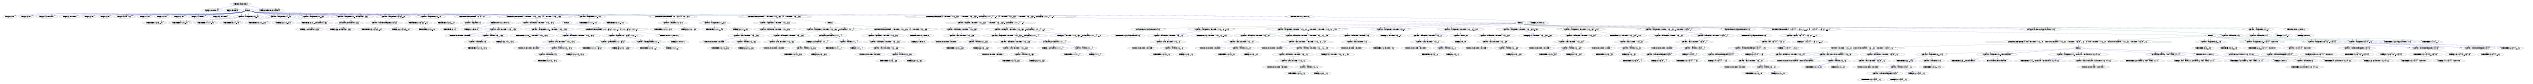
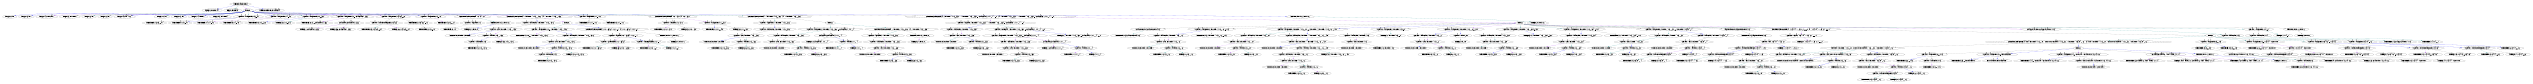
  digraph {
    edge [color=gray40]
    n1 [label="(METHOD,tftp_connect)"]
    n2 [label="(PARAM,_DWORD *a1)"]
    n3 [label="(PARAM,_BYTE *a2)"]
    n4 [label="(BLOCK,,)"]
    n5 [label="(METHOD_RETURN,int __fastcall)"]
    n6 [label="(LOCAL,v2: int)"]
    n7 [label="(LOCAL,v3: int *)"]
    n8 [label="(LOCAL,v4: const char *)"]
    n9 [label="(LOCAL,v5: _DWORD *)"]
    n10 [label="(LOCAL,v6: int)"]
    n11 [label="(LOCAL,v8: int)"]
    n12 [label="(LOCAL,v9: char [ 128 ])"]
-   n13 [label="(LOCAL,v11: int)"]
    n14 [label="(LOCAL,v12: int)"]
    n15 [label="(LOCAL,v13: int)"]
    n16 [label="(LOCAL,v14: _BYTE *)"]
    n17 [label="(LOCAL,v15: _DWORD *)"]
    n18 [label="(<operator>.assignment,v15 = a1)"]
    n19 [label="(<operator>.assignment,v14 = a2)"]
    n20 [label="(<operator>.assignment,v12 = 512)"]
    n21 [label="(<operator>.assignment,v2 = Curl_ccalloc(1, 336))"]
    n22 [label="(<operator>.assignment,v15[188] = v2)"]
    n23 [label="(<operator>.assignment,v13 = v2)"]
    n24 [label="(CONTROL_STRUCTURE,if ( !v2 ),if ( !v2 ))"]
    n25 [label="(CONTROL_STRUCTURE,if ( *(_DWORD *)(*v15 + 1576) ),if ( *(_DWORD *)(*v15 + 1576) ))"]
    n26 [label="(<operator>.assignment,v11 = v12)"]
    n27 [label="(CONTROL_STRUCTURE,if ( v12 < 512 ),if ( v12 < 512 ))"]
    n28 [label="(CONTROL_STRUCTURE,if ( !*(_DWORD *)(v13 + 328) ),if ( !*(_DWORD *)(v13 + 328) ))"]
    n29 [label="(CONTROL_STRUCTURE,if ( *(_DWORD *)(v13 + 332) || (*(_DWORD *)(v13 + 332) = Curl_ccalloc(1, v11 + 4)) != 0 ),if ( *(_DWORD *)(v13 + 332) || (*(_DWORD *)(v13 + 332) = Curl_ccalloc(1, v11 + 4)) != 0 ))"]
    n30 [label="(RETURN,return 27;,return 27;)"]
    n31 [label="(IDENTIFIER,v15,v15 = a1)"]
    n32 [label="(IDENTIFIER,a1,v15 = a1)"]
    n33 [label="(IDENTIFIER,v14,v14 = a2)"]
    n34 [label="(IDENTIFIER,a2,v14 = a2)"]
    n35 [label="(IDENTIFIER,v12,v12 = 512)"]
    n36 [label="(LITERAL,512,v12 = 512)"]
    n37 [label="(IDENTIFIER,v2,v2 = Curl_ccalloc(1, 336))"]
    n38 [label="(Curl_ccalloc,Curl_ccalloc(1, 336))"]
    n39 [label="(<operator>.indirectIndexAccess,v15[188])"]
    n40 [label="(IDENTIFIER,v2,v15[188] = v2)"]
    n41 [label="(IDENTIFIER,v13,v13 = v2)"]
    n42 [label="(<operator>.logicalNot,!v2)"]
    n43 [label="(RETURN,return 27;,return 27;)"]
    n44 [label="(<operator>.indirection,*(_DWORD *)(*v15 + 1576))"]
    n45 [label="(BLOCK,,)"]
    n46 [label="(IDENTIFIER,v11,v11 = v12)"]
    n47 [label="(IDENTIFIER,v12,v11 = v12)"]
    n48 [label="(<operator>.lessThan,v12 < 512)"]
    n49 [label="(<operator>.assignment,v11 = 512)"]
    n50 [label="(<operator>.logicalNot,!*(_DWORD *)(v13 + 328))"]
    n51 [label="(BLOCK,,)"]
    n52 [label="(<operator>.logicalOr,*(_DWORD *)(v13 + 332) || (*(_DWORD *)(v13 + 332) = Curl_ccalloc(1, v11 + 4)) != 0)"]
    n53 [label="(BLOCK,,)"]
    n54 [label="(LITERAL,27,return 27;)"]
    n55 [label="(LITERAL,1,Curl_ccalloc(1, 336))"]
    n56 [label="(LITERAL,336,Curl_ccalloc(1, 336))"]
    n57 [label="(IDENTIFIER,v15,v15[188] = v2)"]
    n58 [label="(LITERAL,188,v15[188] = v2)"]
    n59 [label="(IDENTIFIER,v2,v13 = v2)"]
    n60 [label="(IDENTIFIER,v2,!v2)"]
    n61 [label="(LITERAL,27,return 27;)"]
    n62 [label="(<operator>.cast,(_DWORD *)(*v15 + 1576))"]
    n63 [label="(<operator>.assignment,v12 = *(_DWORD *)(*v15 + 1576))"]
    n64 [label="(CONTROL_STRUCTURE,if ( v12 > 65464 || v12 <= 7 ),if ( v12 > 65464 || v12 <= 7 ))"]
    n65 [label="(UNKNOWN,_DWORD *,_DWORD *)"]
    n66 [label="(<operator>.addition,*v15 + 1576)"]
    n67 [label="(<operator>.indirection,*v15)"]
    n68 [label="(LITERAL,1576,*v15 + 1576)"]
    n69 [label="(IDENTIFIER,v15,*v15 + 1576)"]
    n70 [label="(IDENTIFIER,v12,v12 = *(_DWORD *)(*v15 + 1576))"]
    n71 [label="(<operator>.indirection,*(_DWORD *)(*v15 + 1576))"]
    n72 [label="(<operator>.logicalOr,v12 > 65464 || v12 <= 7)"]
    n73 [label="(RETURN,return 71;,return 71;)"]
    n74 [label="(<operator>.cast,(_DWORD *)(*v15 + 1576))"]
    n75 [label="(UNKNOWN,_DWORD *,_DWORD *)"]
    n76 [label="(<operator>.addition,*v15 + 1576)"]
    n77 [label="(<operator>.indirection,*v15)"]
    n78 [label="(LITERAL,1576,*v15 + 1576)"]
    n79 [label="(IDENTIFIER,v15,*v15 + 1576)"]
    n80 [label="(<operator>.greaterThan,v12 > 65464)"]
    n81 [label="(<operator>.lessEqualsThan,v12 <= 7)"]
    n82 [label="(LITERAL,71,return 71;)"]
    n83 [label="(IDENTIFIER,v12,v12 > 65464)"]
    n84 [label="(LITERAL,65464,v12 > 65464)"]
    n85 [label="(IDENTIFIER,v12,v12 <= 7)"]
    n86 [label="(LITERAL,7,v12 <= 7)"]
    n87 [label="(IDENTIFIER,v12,v12 < 512)"]
    n88 [label="(LITERAL,512,v12 < 512)"]
    n89 [label="(IDENTIFIER,v11,v11 = 912)"]
    n90 [label="(LITERAL,512,v11 = 512)"]
    n91 [label="(<operator>.indirection,*(_DWORD *)(v13 + 328))"]
    n92 [label="(<operator>.assignment,*(_DWORD *)(v13 + 328) = Curl_ccalloc(1, v11 + 4))"]
    n93 [label="(CONTROL_STRUCTURE,if ( !*(_DWORD *)(v13 + 328) ),if ( !*(_DWORD *)(v13 + 328) ))"]
    n94 [label="(<operator>.cast,(_DWORD *)(v13 + 328))"]
    n95 [label="(UNKNOWN,_DWORD *,_DWORD *)"]
    n96 [label="(<operator>.addition,v13 + 328)"]
    n97 [label="(IDENTIFIER,v13,v13 + 328)"]
    n98 [label="(LITERAL,328,v13 + 328)"]
    n99 [label="(<operator>.indirection,*(_DWORD *)(v13 + 328))"]
    n100 [label="(Curl_ccalloc,Curl_ccalloc(1, v11 + 4))"]
    n101 [label="(<operator>.logicalNot,!*(_DWORD *)(v13 + 328))"]
    n102 [label="(RETURN,return 27;,return 27;)"]
    n103 [label="(<operator>.cast,(_DWORD *)(v13 + 328))"]
    n104 [label="(LITERAL,1,Curl_ccalloc(1, v11 + 4))"]
    n105 [label="(<operator>.addition,v11 + 4)"]
    n106 [label="(UNKNOWN,_DWORD *,_DWORD *)"]
    n107 [label="(<operator>.addition,v13 + 328)"]
    n108 [label="(IDENTIFIER,v13,v13 + 328)"]
    n109 [label="(LITERAL,328,v13 + 328)"]
    n110 [label="(IDENTIFIER,v11,v11 + 4)"]
    n111 [label="(LITERAL,4,v11 + 4)"]
    n112 [label="(<operator>.indirection,*(_DWORD *)(v13 + 328))"]
    n113 [label="(LITERAL,27,return 27;)"]
    n114 [label="(<operator>.cast,(_DWORD *)(v13 + 328))"]
    n115 [label="(UNKNOWN,_DWORD *,_DWORD *)"]
    n116 [label="(<operator>.addition,v13 + 328)"]
    n117 [label="(IDENTIFIER,v13,v13 + 328)"]
    n118 [label="(LITERAL,328,v13 + 328)"]
    n119 [label="(<operator>.indirection,*(_DWORD *)(v13 + 332))"]
    n120 [label="(<operator>.notEquals,(*(_DWORD *)(v13 + 332) = Curl_ccalloc(1, v11 + 4)) != 0)"]
    n121 [label="(Curl_conncontrol,Curl_conncontrol(v15))"]
    n122 [label="(<operator>.assignment,*(_DWORD *)(v13 + 16) = v15)"]
    n123 [label="(<operator>.assignment,*(_DWORD *)(v13 + 20) = *(_DWORD *)(*(_DWORD *)(v13 + 16) + 420))"]
    n124 [label="(<operator>.assignment,*(_DWORD *)v13 = 0)"]
    n125 [label="(<operator>.assignment,*(_DWORD *)(v13 + 8) = -100)"]
    n126 [label="(<operator>.assignment,*(_DWORD *)(v13 + 320) = 512)"]
    n127 [label="(<operator>.assignment,*(_DWORD *)(v13 + 324) = v12)"]
    n128 [label="(<operator>.assignment,*(_WORD *)(v13 + 52) = *(_DWORD *)(v15[20] + 4))"]
    n129 [label="(tftp_set_timeouts,tftp_set_timeouts(v13))"]
    n130 [label="(CONTROL_STRUCTURE,if ( ((v15[147] >> 25) & 1) == 0 ),if ( ((v15[147] >> 25) & 1) == 0 ))"]
    n131 [label="(Curl_pgrsStartNow,Curl_pgrsStartNow(*v15))"]
    n132 [label="(<operator>.assignment,*v14 = 1)"]
    n133 [label="(RETURN,return 0;,return 0;)"]
    n134 [label="(<operator>.cast,(_DWORD *)(v13 + 332))"]
    n135 [label="(<operator>.assignment,*(_DWORD *)(v13 + 332) = Curl_ccalloc(1, v11 + 4))"]
    n136 [label="(LITERAL,0,(*(_DWORD *)(v13 + 332) = Curl_ccalloc(1, v11 + 4)) != 0)"]
    n137 [label="(UNKNOWN,_DWORD *,_DWORD *)"]
    n138 [label="(<operator>.addition,v13 + 332)"]
    n139 [label="(IDENTIFIER,v13,v13 + 332)"]
    n140 [label="(LITERAL,332,v13 + 332)"]
    n141 [label="(<operator>.indirection,*(_DWORD *)(v13 + 332))"]
    n142 [label="(Curl_ccalloc,Curl_ccalloc(1, v11 + 4))"]
    n143 [label="(<operator>.cast,(_DWORD *)(v13 + 332))"]
    n144 [label="(LITERAL,1,Curl_ccalloc(1, v11 + 4))"]
    n145 [label="(<operator>.addition,v11 + 4)"]
    n146 [label="(UNKNOWN,_DWORD *,_DWORD *)"]
    n147 [label="(<operator>.addition,v13 + 332)"]
    n148 [label="(IDENTIFIER,v13,v13 + 332)"]
    n149 [label="(LITERAL,332,v13 + 332)"]
    n150 [label="(IDENTIFIER,v11,v11 + 4)"]
    n151 [label="(LITERAL,4,v11 + 4)"]
    n152 [label="(IDENTIFIER,v15,Curl_conncontrol(v15))"]
    n153 [label="(<operator>.indirection,*(_DWORD *)(v13 + 16))"]
    n154 [label="(IDENTIFIER,v15,*(_DWORD *)(v13 + 16) = v15)"]
    n155 [label="(<operator>.indirection,*(_DWORD *)(v13 + 20))"]
    n156 [label="(<operator>.indirection,*(_DWORD *)(*(_DWORD *)(v13 + 16) + 420))"]
    n157 [label="(<operator>.indirection,*(_DWORD *)v13)"]
    n158 [label="(LITERAL,0,*(_DWORD *)v13 = 0)"]
    n159 [label="(<operator>.indirection,*(_DWORD *)(v13 + 8))"]
    n160 [label="(<operator>.minus,-100)"]
    n161 [label="(<operator>.indirection,*(_DWORD *)(v13 + 320))"]
    n162 [label="(LITERAL,512,*(_DWORD *)(v13 + 320) = 512)"]
    n163 [label="(<operator>.indirection,*(_DWORD *)(v13 + 324))"]
    n164 [label="(IDENTIFIER,v12,*(_DWORD *)(v13 + 324) = v12)"]
    n165 [label="(<operator>.indirection,*(_WORD *)(v13 + 52))"]
    n166 [label="(<operator>.indirection,*(_DWORD *)(v15[20] + 4))"]
    n167 [label="(IDENTIFIER,v13,tftp_set_timeouts(v13))"]
    n168 [label="(<operator>.equals,((v15[147] >> 25) & 1) == 0)"]
    n169 [label="(BLOCK,,)"]
    n170 [label="(<operator>.indirection,*v15)"]
    n171 [label="(<operator>.indirection,*v14)"]
    n172 [label="(LITERAL,1,*v14 = 1)"]
    n173 [label="(LITERAL,0,return 0;)"]
    n174 [label="(<operator>.cast,(_DWORD *)(v13 + 16))"]
    n175 [label="(UNKNOWN,_DWORD *,_DWORD *)"]
    n176 [label="(<operator>.addition,v13 + 16)"]
    n177 [label="(IDENTIFIER,v13,v13 + 16)"]
    n178 [label="(LITERAL,16,v13 + 16)"]
    n179 [label="(<operator>.cast,(_DWORD *)(v13 + 20))"]
    n180 [label="(<operator>.cast,(_DWORD *)(*(_DWORD *)(v13 + 16) + 420))"]
    n181 [label="(UNKNOWN,_DWORD *,_DWORD *)"]
    n182 [label="(<operator>.addition,v13 + 20)"]
    n183 [label="(IDENTIFIER,v13,v13 + 20)"]
    n184 [label="(LITERAL,20,v13 + 20)"]
    n185 [label="(UNKNOWN,_DWORD *,_DWORD *)"]
    n186 [label="(<operator>.addition,*(_DWORD *)(v13 + 16) + 420)"]
    n187 [label="(<operator>.indirection,*(_DWORD *)(v13 + 16))"]
    n188 [label="(LITERAL,420,*(_DWORD *)(v13 + 16) + 420)"]
    n189 [label="(<operator>.cast,(_DWORD *)(v13 + 16))"]
    n190 [label="(UNKNOWN,_DWORD *,_DWORD *)"]
    n191 [label="(<operator>.addition,v13 + 16)"]
    n192 [label="(IDENTIFIER,v13,v13 + 16)"]
    n193 [label="(LITERAL,16,v13 + 16)"]
    n194 [label="(<operator>.cast,(_DWORD *)v13)"]
    n195 [label="(UNKNOWN,_DWORD *,_DWORD *)"]
    n196 [label="(IDENTIFIER,v13,(_DWORD *)v13)"]
    n197 [label="(<operator>.cast,(_DWORD *)(v13 + 8))"]
    n198 [label="(LITERAL,100,-100)"]
    n199 [label="(UNKNOWN,_DWORD *,_DWORD *)"]
    n200 [label="(<operator>.addition,v13 + 8)"]
    n201 [label="(IDENTIFIER,v13,v13 + 8)"]
    n202 [label="(LITERAL,8,v13 + 8)"]
    n203 [label="(<operator>.cast,(_DWORD *)(v13 + 320))"]
    n204 [label="(UNKNOWN,_DWORD *,_DWORD *)"]
    n205 [label="(<operator>.addition,v13 + 320)"]
+   n206 [label="(IDENTIFIER,v13,v13 + 320)"]
    n207 [label="(LITERAL,320,v13 + 320)"]
    n208 [label="(<operator>.cast,(_DWORD *)(v13 + 324))"]
    n209 [label="(UNKNOWN,_DWORD *,_DWORD *)"]
    n210 [label="(<operator>.addition,v13 + 324)"]
    n211 [label="(IDENTIFIER,v13,v13 + 324)"]
    n212 [label="(LITERAL,324,v13 + 324)"]
    n213 [label="(<operator>.cast,(_WORD *)(v13 + 52))"]
    n214 [label="(<operator>.cast,(_DWORD *)(v15[20] + 4))"]
    n215 [label="(UNKNOWN,_WORD *,_WORD *)"]
    n216 [label="(<operator>.addition,v13 + 52)"]
    n217 [label="(IDENTIFIER,v13,v13 + 52)"]
    n218 [label="(LITERAL,52,v13 + 52)"]
    n219 [label="(UNKNOWN,_DWORD *,_DWORD *)"]
    n220 [label="(<operator>.addition,v15[20] + 4)"]
    n221 [label="(<operator>.indirectIndexAccess,v15[20])"]
    n222 [label="(LITERAL,4,v15[20] + 4)"]
    n223 [label="(IDENTIFIER,v15,v15[20] + 4)"]
    n224 [label="(LITERAL,20,v15[20] + 4)"]
    n225 [label="(<operator>.and,(v15[147] >> 25) & 1)"]
    n226 [label="(LITERAL,0,((v15[147] >> 25) & 1) == 0)"]
    n227 [label="(CONTROL_STRUCTURE,if ( bind(*(_DWORD *)(v13 + 20), (const struct sockaddr *)(v13 + 52), *(_DWORD *)(v15[20] + 16)) ),if ( bind(*(_DWORD *)(v13 + 20), (const struct sockaddr *)(v13 + 52), *(_DWORD *)(v15[20] + 16)) ))"]
    n228 [label="(<operator>.assignment,v5 = v15)"]
    n229 [label="(<operator>.assignment,v6 = v15[147] | 0x2000000)"]
    n230 [label="(<operator>.assignment,v15[148] = v15[148])"]
    n231 [label="(<operator>.assignment,v5[147] = v6)"]
    n232 [label="(<operator>.arithmeticShiftRight,v15[147] >> 25)"]
    n233 [label="(LITERAL,1,(v15[147] >> 25) & 1)"]
    n234 [label="(<operator>.indirectIndexAccess,v15[147])"]
    n235 [label="(LITERAL,25,v15[147] >> 25)"]
    n236 [label="(IDENTIFIER,v15,v15[147] >> 25)"]
    n237 [label="(LITERAL,147,v15[147] >> 25)"]
    n238 [label="(bind,bind(*(_DWORD *)(v13 + 20), (const struct sockaddr *)(v13 + 52), *(_DWORD *)(v15[20] + 16)))"]
    n239 [label="(BLOCK,,)"]
    n240 [label="(IDENTIFIER,v5,v5 = v15)"]
    n241 [label="(IDENTIFIER,v15,v5 = v15)"]
    n242 [label="(IDENTIFIER,v6,v6 = v15[147] | 0x2000000)"]
    n243 [label="(<operator>.or,v15[147] | 0x2000000)"]
    n244 [label="(<operator>.indirectIndexAccess,v15[148])"]
    n245 [label="(<operator>.indirectIndexAccess,v15[148])"]
    n246 [label="(<operator>.indirectIndexAccess,v5[147])"]
    n247 [label="(IDENTIFIER,v6,v5[147] = v6)"]
    n248 [label="(<operator>.indirection,*(_DWORD *)(v13 + 20))"]
    n249 [label="(<operator>.cast,(const struct sockaddr *)(v13 + 52))"]
    n250 [label="(<operator>.indirection,*(_DWORD *)(v15[20] + 16))"]
    n251 [label="(<operator>.assignment,v8 = *v15)"]
    n252 [label="(<operator>.assignment,v3 = _errno_location())"]
    n253 [label="(<operator>.assignment,v4 = (const char *)Curl_strerror(*v3, v9, 128))"]
    n254 [label="(Curl_failf,Curl_failf(v8, \"bind() failed; %s\", v4))"]
    n255 [label="(RETURN,return 7;,return 7;)"]
    n256 [label="(<operator>.cast,(_DWORD *)(v13 + 20))"]
    n257 [label="(UNKNOWN,const struct sockaddr *,const struct sockaddr *)"]
    n258 [label="(<operator>.addition,v13 + 52)"]
    n259 [label="(<operator>.cast,(_DWORD *)(v15[20] + 16))"]
    n260 [label="(UNKNOWN,_DWORD *,_DWORD *)"]
    n261 [label="(<operator>.addition,v13 + 20)"]
    n262 [label="(IDENTIFIER,v13,v13 + 20)"]
    n263 [label="(LITERAL,20,v13 + 20)"]
    n264 [label="(IDENTIFIER,v13,v13 + 52)"]
    n265 [label="(LITERAL,52,v13 + 52)"]
    n266 [label="(UNKNOWN,_DWORD *,_DWORD *)"]
    n267 [label="(<operator>.addition,v15[20] + 16)"]
    n268 [label="(<operator>.indirectIndexAccess,v15[20])"]
    n269 [label="(LITERAL,16,v15[20] + 16)"]
    n270 [label="(IDENTIFIER,v15,v15[20] + 16)"]
    n271 [label="(LITERAL,20,v15[20] + 16)"]
    n272 [label="(IDENTIFIER,v8,v8 = *v15)"]
    n273 [label="(<operator>.indirection,*v15)"]
    n274 [label="(IDENTIFIER,v3,v3 = _errno_location())"]
    n275 [label="(_errno_location,_errno_location())"]
    n276 [label="(IDENTIFIER,v4,v4 = (const char *)Curl_strerror(*v3, v9, 128))"]
    n277 [label="(<operator>.cast,(const char *)Curl_strerror(*v3, v9, 128))"]
    n278 [label="(IDENTIFIER,v8,Curl_failf(v8, \"bind() failed; %s\", v4))"]
    n279 [label="(LITERAL,\"bind() failed; %s\",Curl_failf(v8, \"bind() failed; %s\", v4))"]
    n280 [label="(IDENTIFIER,v4,Curl_failf(v8, \"bind() failed; %s\", v4))"]
    n281 [label="(LITERAL,7,return 7;)"]
    n282 [label="(IDENTIFIER,v15,v8 = *v15)"]
    n283 [label="(UNKNOWN,const char *,const char *)"]
    n284 [label="(Curl_strerror,Curl_strerror(*v3, v9, 128))"]
    n285 [label="(<operator>.indirection,*v3)"]
    n286 [label="(IDENTIFIER,v9,Curl_strerror(*v3, v9, 128))"]
    n287 [label="(LITERAL,128,Curl_strerror(*v3, v9, 128))"]
    n288 [label="(IDENTIFIER,v3,Curl_strerror(*v3, v9, 128))"]
    n289 [label="(<operator>.indirectIndexAccess,v15[147])"]
    n290 [label="(LITERAL,0x2000000,v15[147] | 0x2000000)"]
    n291 [label="(IDENTIFIER,v15,v15[147] | 0x2000000)"]
    n292 [label="(LITERAL,147,v15[147] | 0x2000000)"]
    n293 [label="(IDENTIFIER,v15,v15[148] = v15[148])"]
    n294 [label="(LITERAL,148,v15[148] = v15[148])"]
    n295 [label="(IDENTIFIER,v15,v15[148] = v15[148])"]
    n296 [label="(LITERAL,148,v15[148] = v15[148])"]
    n297 [label="(IDENTIFIER,v5,v5[147] = v6)"]
+   n298 [label="(LITERAL,147,v5[147] = v6)"]
    n299 [label="(IDENTIFIER,v15,Curl_pgrsStartNow(*v15))"]
    n300 [label="(IDENTIFIER,v14,*v14 = 1)"]
    n1 -> n2 [color=blue]
    n1 -> n3 [color=teal]
    n1 -> n4 [color=purple]
    n1 -> n5 [color=blue]
    n4 -> n6 [color=blue]
    n4 -> n7 [color=blue]
    n4 -> n8 [color=purple]
    n4 -> n9
    n4 -> n10 [color=teal]
    n4 -> n11
    n4 -> n12 [color=blue]
-   n4 -> n13 [color=teal]
    n4 -> n14 [color=teal]
    n4 -> n15 [color=blue]
    n4 -> n16 [color=blue]
    n4 -> n17
    n4 -> n18 [color=teal]
    n4 -> n19 [color=blue]
    n4 -> n20 [color=teal]
    n4 -> n21
    n4 -> n22 [color=purple]
    n4 -> n23 [color=blue]
    n4 -> n24
    n4 -> n25 [color=purple]
    n4 -> n26 [color=blue]
    n4 -> n27
    n4 -> n28 [color=teal]
    n4 -> n29
    n4 -> n30 [color=blue]
    n18 -> n31
    n18 -> n32 [color=blue]
    n19 -> n33 [color=purple]
    n19 -> n34
    n20 -> n35 [color=blue]
    n20 -> n36 [color=teal]
    n21 -> n37 [color=purple]
    n21 -> n38
    n22 -> n39
    n22 -> n40
    n23 -> n41 [color=purple]
    n24 -> n42
    n24 -> n43 [color=teal]
    n25 -> n44 [color=blue]
    n25 -> n45 [color=purple]
    n26 -> n46
    n26 -> n47
    n27 -> n48
    n27 -> n49 [color=purple]
    n28 -> n50 [color=teal]
    n28 -> n51
    n29 -> n52 [color=purple]
    n29 -> n53 [color=purple]
    n30 -> n54 [color=teal]
    n38 -> n55 [color=purple]
    n38 -> n56 [color=purple]
    n39 -> n57 [color=teal]
    n39 -> n58 [color=purple]
    n40 -> n59
    n42 -> n60
    n43 -> n61 [color=blue]
    n44 -> n62
    n45 -> n63 [color=teal]
    n45 -> n64 [color=blue]
    n48 -> n87 [color=purple]
    n48 -> n88
    n49 -> n89 [color=blue]
    n49 -> n90
    n50 -> n91 [color=blue]
    n51 -> n92 [color=teal]
    n51 -> n93 [color=teal]
    n52 -> n119 [color=blue]
    n52 -> n120 [color=teal]
    n53 -> n121
    n53 -> n122
    n53 -> n123 [color=blue]
    n53 -> n124
    n53 -> n125 [color=purple]
    n53 -> n126 [color=teal]
    n53 -> n127 [color=teal]
    n53 -> n128
    n53 -> n129
    n53 -> n130
    n53 -> n131 [color=purple]
    n53 -> n132 [color=teal]
    n53 -> n133
    n62 -> n65 [color=blue]
    n62 -> n66 [color=purple]
    n63 -> n70 [color=purple]
    n63 -> n71 [color=blue]
    n64 -> n72
    n64 -> n73
    n66 -> n67 [color=blue]
    n66 -> n68 [color=purple]
    n67 -> n69
    n71 -> n74 [color=teal]
    n72 -> n80 [color=purple]
    n72 -> n81 [color=blue]
    n73 -> n82
    n74 -> n75 [color=blue]
    n74 -> n76 [color=blue]
    n76 -> n77 [color=blue]
    n76 -> n78 [color=teal]
    n77 -> n79 [color=teal]
    n80 -> n83 [color=teal]
    n80 -> n84 [color=purple]
    n81 -> n85 [color=purple]
    n81 -> n86 [color=teal]
    n91 -> n94
    n92 -> n99 [color=teal]
    n92 -> n100
    n93 -> n101 [color=teal]
    n93 -> n102
    n94 -> n95 [color=blue]
    n94 -> n96 [color=teal]
    n96 -> n97
    n96 -> n98 [color=teal]
    n99 -> n103
    n100 -> n104
    n100 -> n105 [color=blue]
    n101 -> n112 [color=purple]
    n102 -> n113 [color=purple]
    n103 -> n106 [color=purple]
    n103 -> n107 [color=teal]
    n105 -> n110 [color=teal]
    n105 -> n111 [color=blue]
    n107 -> n108 [color=teal]
    n107 -> n109 [color=purple]
    n112 -> n114 [color=purple]
    n114 -> n115 [color=purple]
    n114 -> n116
    n116 -> n117 [color=blue]
    n116 -> n118 [color=blue]
    n119 -> n134 [color=purple]
    n120 -> n135
    n120 -> n136 [color=blue]
    n121 -> n152 [color=teal]
    n122 -> n153 [color=blue]
    n122 -> n154
    n123 -> n155 [color=teal]
    n123 -> n156 [color=blue]
    n124 -> n157
    n124 -> n158 [color=teal]
    n125 -> n159 [color=blue]
    n125 -> n160 [color=blue]
    n126 -> n161
    n126 -> n162 [color=blue]
    n127 -> n163 [color=blue]
    n127 -> n164
    n128 -> n165 [color=teal]
    n128 -> n166 [color=blue]
    n129 -> n167
    n130 -> n168 [color=purple]
    n130 -> n169
    n131 -> n170 [color=teal]
    n132 -> n171
    n132 -> n172 [color=teal]
    n133 -> n173
    n134 -> n137 [color=teal]
    n134 -> n138 [color=blue]
    n135 -> n141 [color=purple]
    n135 -> n142 [color=purple]
    n138 -> n139
    n138 -> n140
    n141 -> n143 [color=purple]
    n142 -> n144 [color=purple]
    n142 -> n145 [color=blue]
    n143 -> n146
    n143 -> n147
    n145 -> n150 [color=purple]
    n145 -> n151 [color=blue]
    n147 -> n148 [color=teal]
    n147 -> n149
    n153 -> n174 [color=purple]
    n155 -> n179 [color=purple]
    n156 -> n180 [color=blue]
    n157 -> n194 [color=purple]
    n159 -> n197 [color=purple]
    n160 -> n198
    n161 -> n203 [color=teal]
    n163 -> n208
    n165 -> n213 [color=teal]
    n166 -> n214
    n168 -> n225
    n168 -> n226 [color=purple]
    n169 -> n227 [color=teal]
    n169 -> n228
    n169 -> n229 [color=teal]
    n169 -> n230 [color=teal]
    n169 -> n231
    n170 -> n299 [color=teal]
    n171 -> n300 [color=teal]
    n174 -> n175 [color=teal]
    n174 -> n176 [color=teal]
    n176 -> n177 [color=teal]
    n176 -> n178 [color=teal]
    n179 -> n181 [color=purple]
    n179 -> n182
    n180 -> n185 [color=blue]
    n180 -> n186
    n182 -> n183 [color=purple]
    n182 -> n184 [color=teal]
    n186 -> n187
    n186 -> n188 [color=teal]
    n187 -> n189 [color=purple]
    n189 -> n190 [color=purple]
    n189 -> n191 [color=teal]
    n191 -> n192 [color=teal]
    n191 -> n193 [color=purple]
    n194 -> n195
    n194 -> n196
    n197 -> n199 [color=blue]
    n197 -> n200 [color=purple]
    n200 -> n201
    n200 -> n202 [color=teal]
    n203 -> n204 [color=teal]
    n203 -> n205
+   n205 -> n206 [color=blue]
    n205 -> n207 [color=purple]
    n208 -> n209 [color=purple]
    n208 -> n210 [color=teal]
    n210 -> n211 [color=blue]
    n210 -> n212 [color=blue]
    n213 -> n215 [color=teal]
    n213 -> n216 [color=blue]
    n214 -> n219
    n214 -> n220
    n216 -> n217 [color=teal]
    n216 -> n218 [color=blue]
    n220 -> n221 [color=purple]
    n220 -> n222 [color=blue]
    n221 -> n223 [color=teal]
    n221 -> n224
    n225 -> n232 [color=purple]
    n225 -> n233 [color=blue]
    n227 -> n238
    n227 -> n239 [color=blue]
    n228 -> n240 [color=teal]
    n228 -> n241 [color=blue]
    n229 -> n242 [color=purple]
    n229 -> n243 [color=purple]
    n230 -> n244
    n230 -> n245 [color=blue]
    n231 -> n246 [color=blue]
    n231 -> n247 [color=blue]
    n232 -> n234 [color=blue]
    n232 -> n235 [color=blue]
    n234 -> n236 [color=teal]
    n234 -> n237
    n238 -> n248 [color=teal]
    n238 -> n249 [color=teal]
    n238 -> n250 [color=blue]
    n239 -> n251
    n239 -> n252 [color=blue]
    n239 -> n253 [color=purple]
    n239 -> n254
    n239 -> n255 [color=blue]
    n240 -> n284
    n243 -> n289
    n243 -> n290 [color=purple]
    n244 -> n293 [color=purple]
    n244 -> n294
    n245 -> n295 [color=purple]
    n245 -> n296
    n246 -> n297 [color=teal]
+   n246 -> n298
    n248 -> n256
    n249 -> n257 [color=blue]
    n249 -> n258 [color=blue]
    n250 -> n259 [color=blue]
    n251 -> n272 [color=blue]
    n251 -> n273
    n252 -> n274 [color=blue]
    n252 -> n275 [color=blue]
    n253 -> n276 [color=blue]
    n253 -> n277
    n254 -> n278 [color=purple]
    n254 -> n279
    n254 -> n280 [color=purple]
    n255 -> n281 [color=blue]
    n256 -> n260 [color=teal]
    n256 -> n261 [color=teal]
    n258 -> n264 [color=blue]
    n258 -> n265
    n259 -> n266 [color=teal]
    n259 -> n267 [color=purple]
    n261 -> n262 [color=teal]
    n261 -> n263 [color=blue]
    n267 -> n268 [color=purple]
    n267 -> n269 [color=blue]
    n268 -> n270 [color=teal]
    n268 -> n271 [color=teal]
    n273 -> n282 [color=purple]
    n277 -> n283 [color=blue]
    n284 -> n285 [color=teal]
    n284 -> n286
    n284 -> n287
    n285 -> n288 [color=purple]
    n289 -> n291
    n289 -> n292
  }
